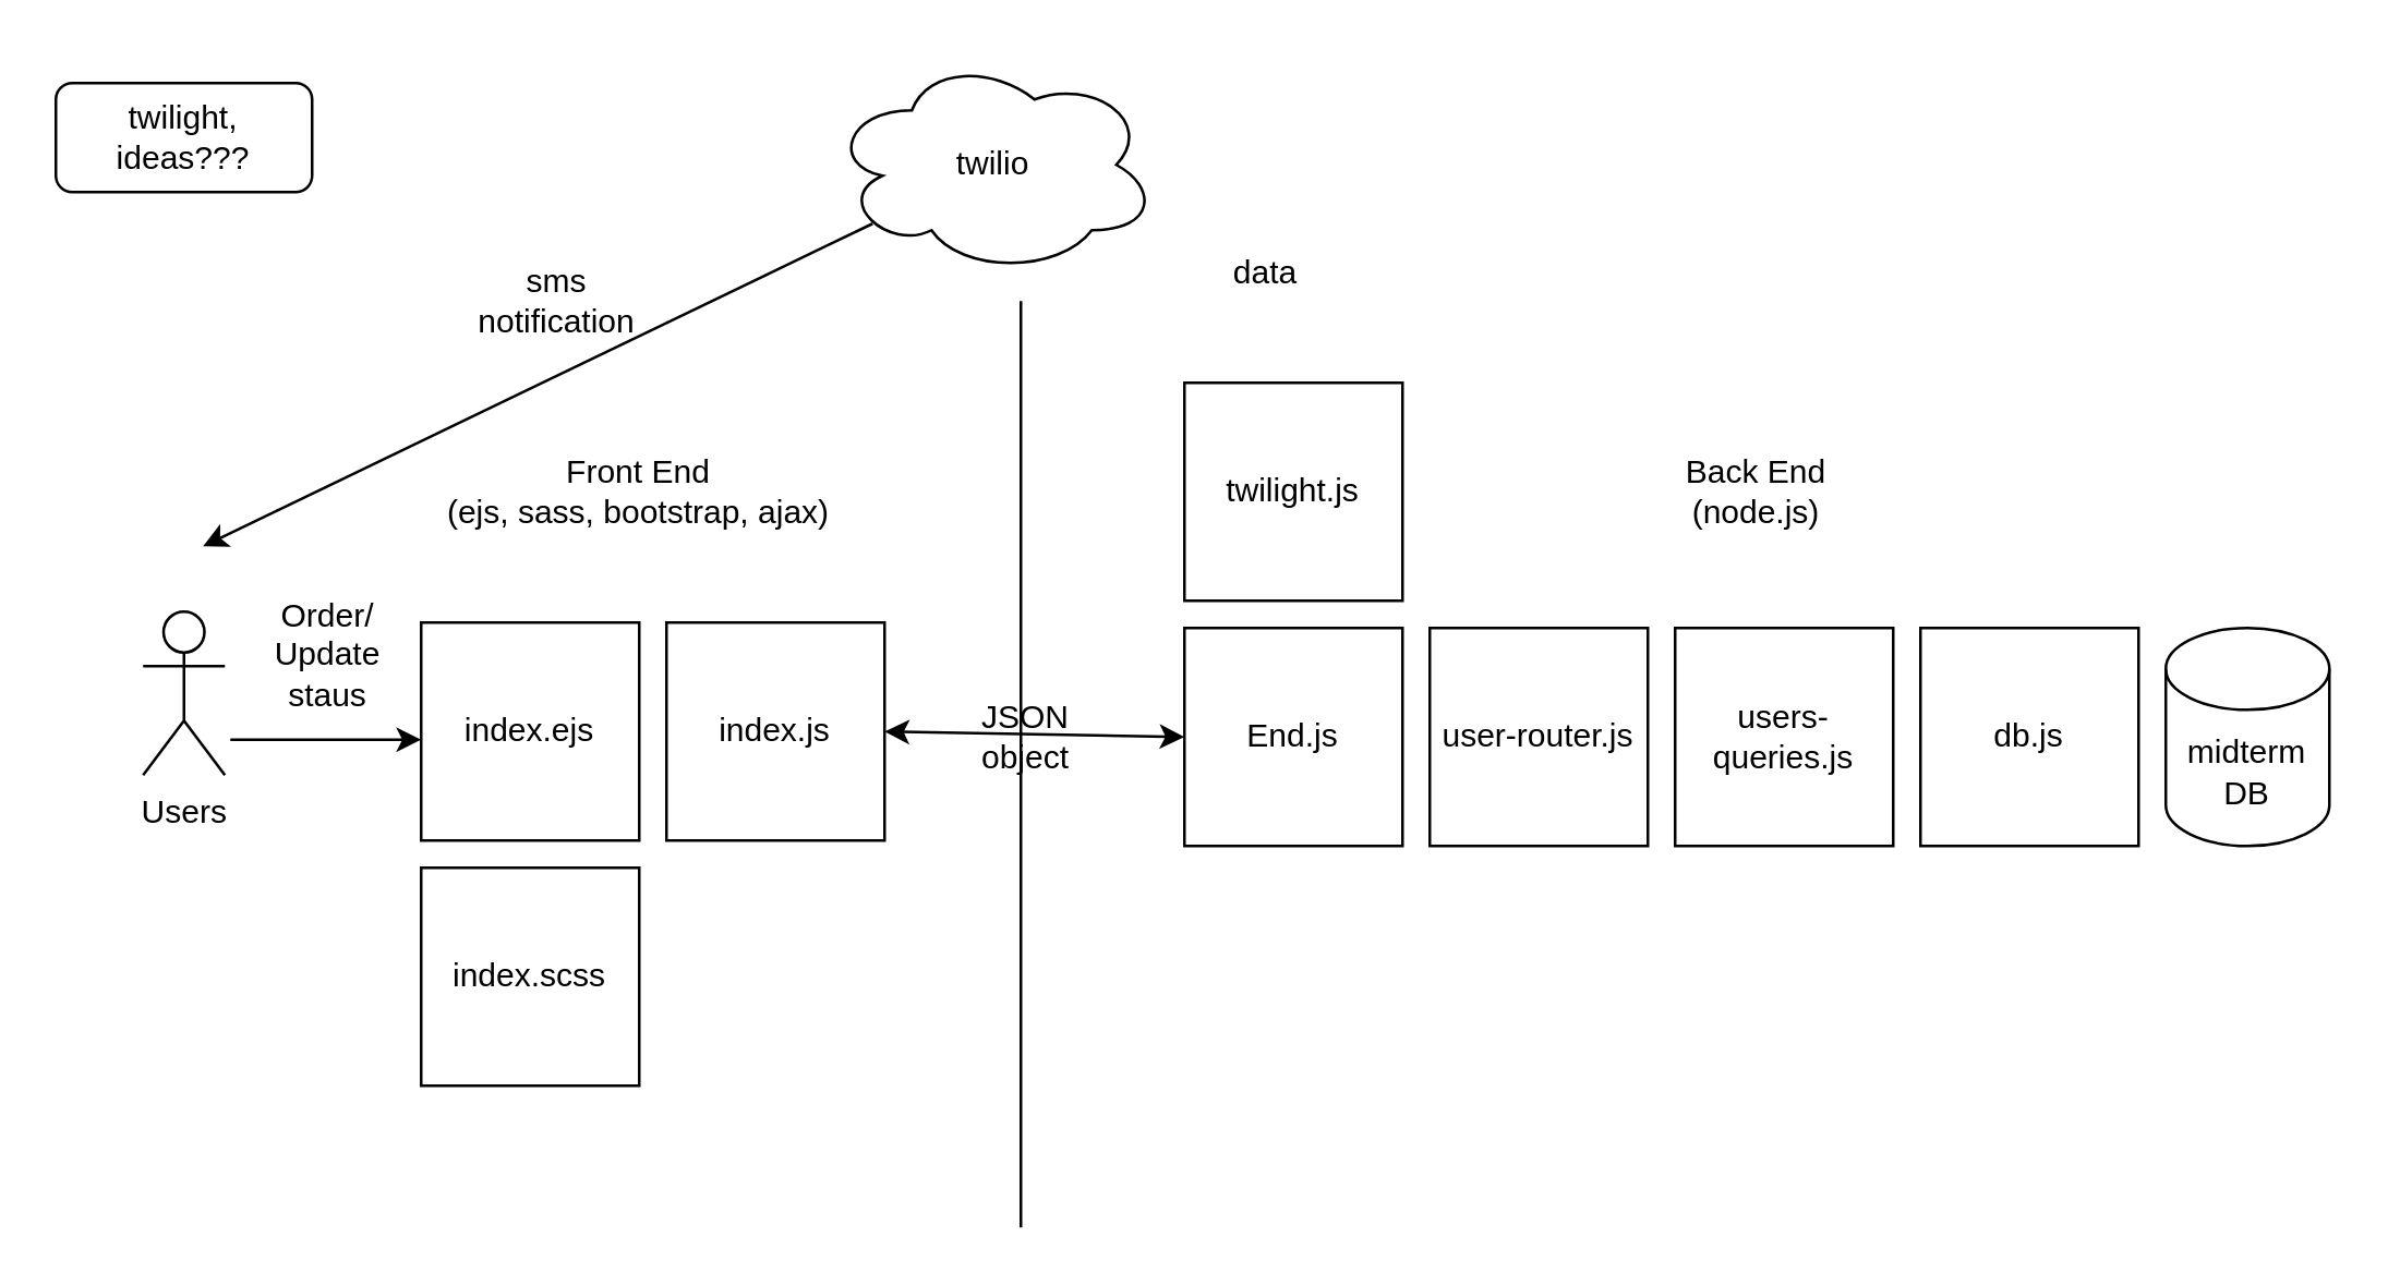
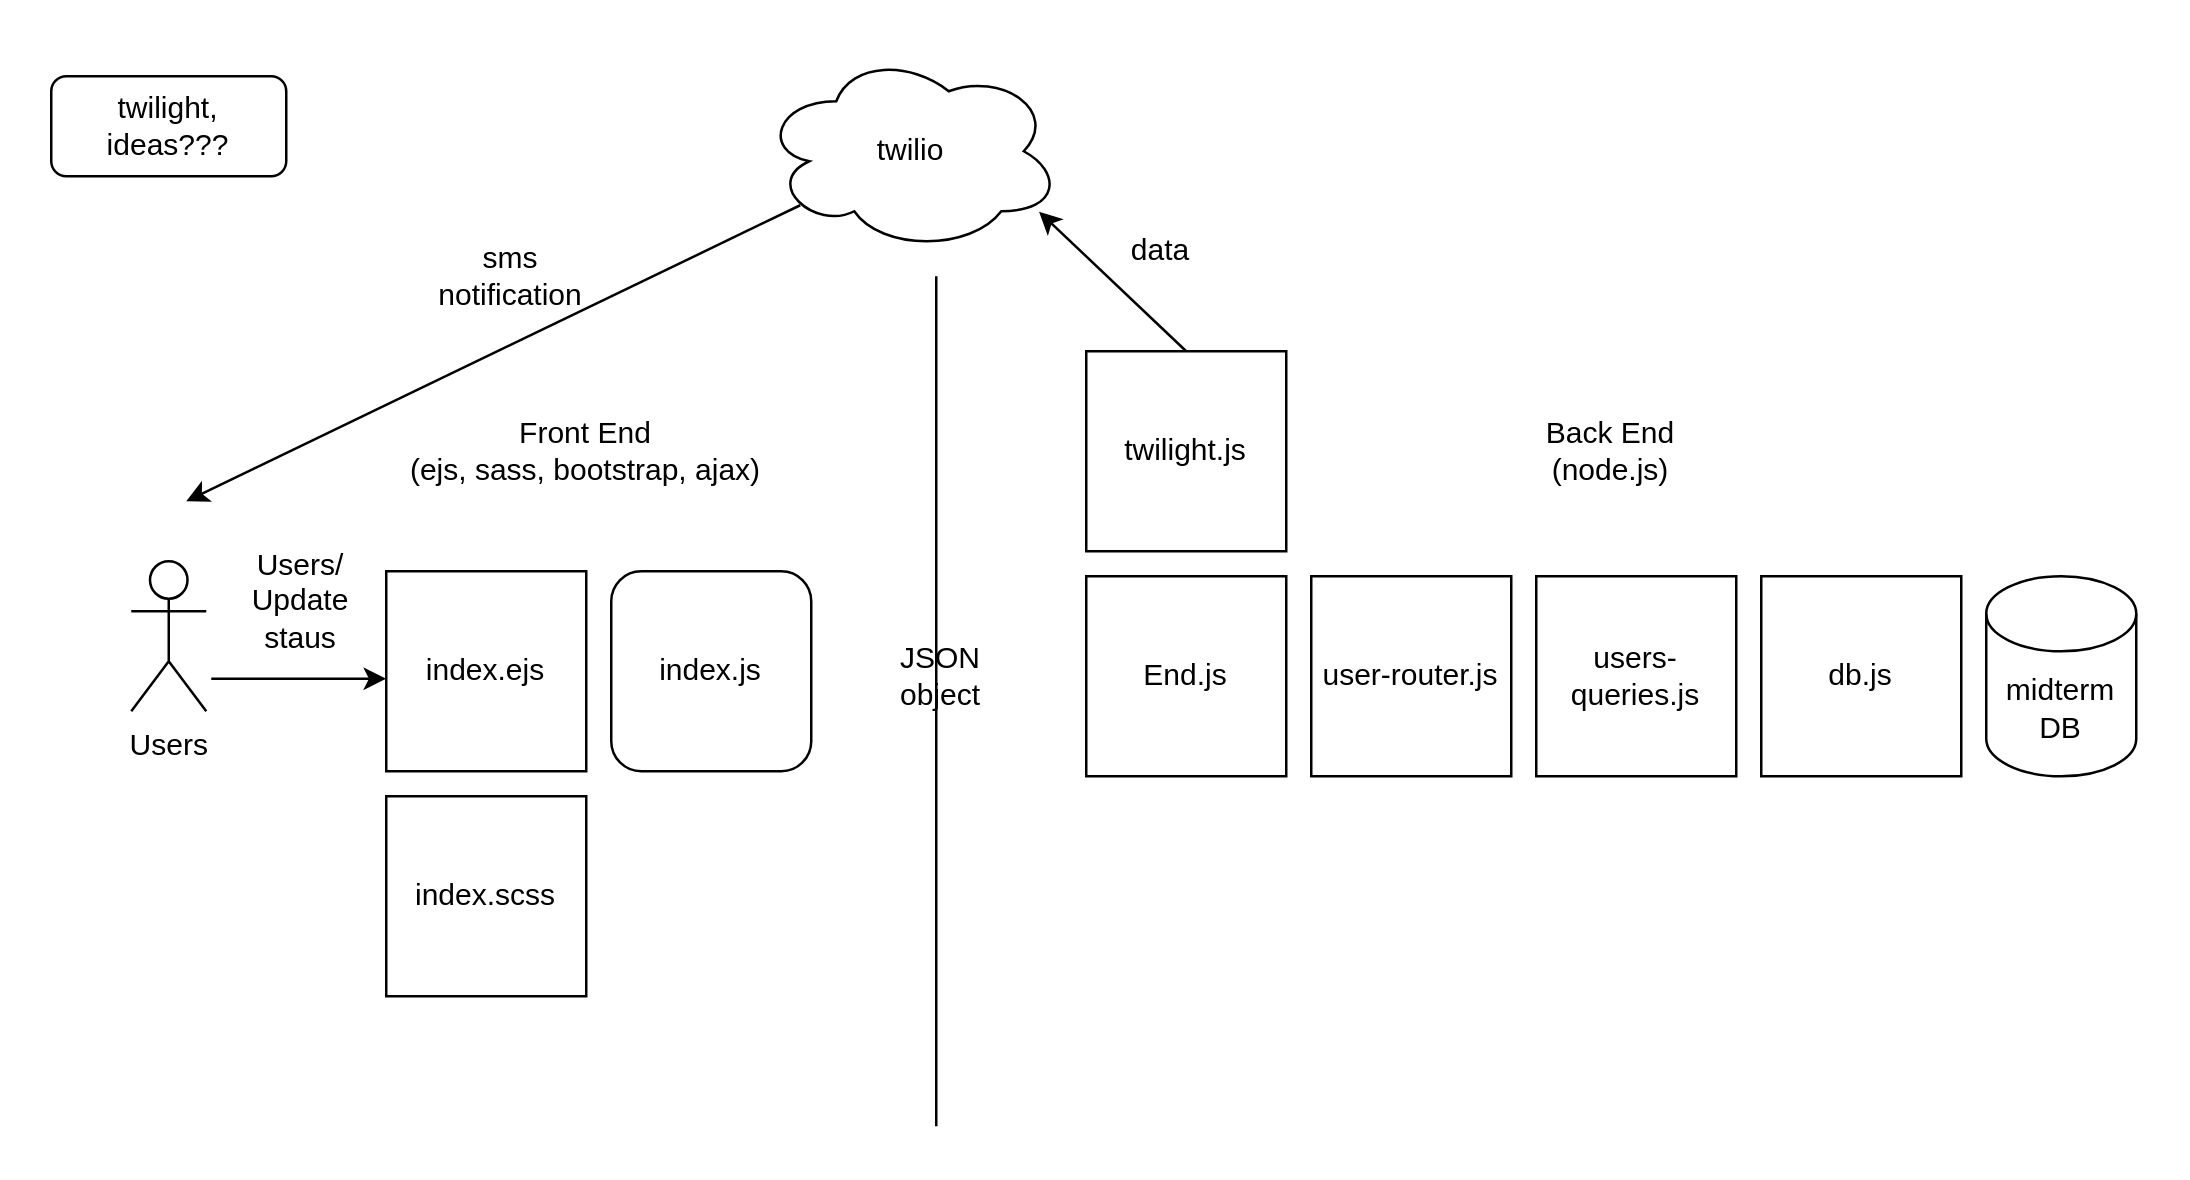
  <mxCell id="0" />
  <mxCell id="1" parent="0" />
  <mxCell id="2" value="midterm&lt;br&gt;DB" style="shape=cylinder3;whiteSpace=wrap;html=1;boundedLbl=1;backgroundOutline=1;size=15;" parent="1" vertex="1"><mxGeometry x="794" y="230" width="60" height="80" as="geometry" /></mxCell>
  <mxCell id="3" value="End.js" style="whiteSpace=wrap;html=1;aspect=fixed;" parent="1" vertex="1"><mxGeometry x="434" y="230" width="80" height="80" as="geometry" /></mxCell>
  <mxCell id="4" value="db.js" style="whiteSpace=wrap;html=1;aspect=fixed;" parent="1" vertex="1"><mxGeometry x="704" y="230" width="80" height="80" as="geometry" /></mxCell>
  <mxCell id="5" value="user-router.js" style="whiteSpace=wrap;html=1;aspect=fixed;" parent="1" vertex="1"><mxGeometry x="524" y="230" width="80" height="80" as="geometry" /></mxCell>
  <mxCell id="6" value="index.ejs" style="whiteSpace=wrap;html=1;aspect=fixed;" parent="1" vertex="1"><mxGeometry x="154" y="228" width="80" height="80" as="geometry" /></mxCell>
  <mxCell id="7" value="users-queries.js" style="whiteSpace=wrap;html=1;aspect=fixed;" parent="1" vertex="1"><mxGeometry x="614" y="230" width="80" height="80" as="geometry" /></mxCell>
- <mxCell id="8" value="index.js" style="whiteSpace=wrap;html=1;aspect=fixed;" parent="1" vertex="1"><mxGeometry x="244" y="228" width="80" height="80" as="geometry" /></mxCell>
+ <mxCell id="8" value="index.js" style="whiteSpace=wrap;html=1;aspect=fixed;rounded=1;" parent="1" vertex="1"><mxGeometry x="244" y="228" width="80" height="80" as="geometry" /></mxCell>
  <mxCell id="9" value="" style="endArrow=none;html=1;" parent="1" edge="1"><mxGeometry width="50" height="50" relative="1" as="geometry"><mxPoint x="374" y="450" as="sourcePoint" /><mxPoint x="374" y="110" as="targetPoint" /></mxGeometry></mxCell>
  <mxCell id="10" value="Front End &lt;br&gt;(ejs, sass, bootstrap, ajax)" style="text;html=1;strokeColor=none;fillColor=none;align=center;verticalAlign=middle;whiteSpace=wrap;rounded=0;" parent="1" vertex="1"><mxGeometry x="154" y="170" width="160" height="20" as="geometry" /></mxCell>
  <mxCell id="11" value="Back End (node.js)" style="text;html=1;strokeColor=none;fillColor=none;align=center;verticalAlign=middle;whiteSpace=wrap;rounded=0;" parent="1" vertex="1"><mxGeometry x="594" y="170" width="100" height="20" as="geometry" /></mxCell>
  <mxCell id="12" value="Users" style="shape=umlActor;verticalLabelPosition=bottom;verticalAlign=top;html=1;outlineConnect=0;" parent="1" vertex="1"><mxGeometry x="52" y="224" width="30" height="60" as="geometry" /></mxCell>
  <mxCell id="13" value="" style="endArrow=classic;html=1;entryX=0;entryY=0.25;entryDx=0;entryDy=0;" parent="1" edge="1"><mxGeometry width="50" height="50" relative="1" as="geometry"><mxPoint x="84" y="271" as="sourcePoint" /><mxPoint x="154" y="271" as="targetPoint" /></mxGeometry></mxCell>
- <mxCell id="14" value="Order/ Update staus" style="text;html=1;strokeColor=none;fillColor=none;align=center;verticalAlign=middle;whiteSpace=wrap;rounded=0;" parent="1" vertex="1"><mxGeometry x="100" y="230" width="40" height="20" as="geometry" /></mxCell>
+ <mxCell id="14" value="Users/ Update staus" style="text;html=1;strokeColor=none;fillColor=none;align=center;verticalAlign=middle;whiteSpace=wrap;rounded=0;" parent="1" vertex="1"><mxGeometry x="100" y="230" width="40" height="20" as="geometry" /></mxCell>
  <mxCell id="15" value="index.scss" style="whiteSpace=wrap;html=1;aspect=fixed;" parent="1" vertex="1"><mxGeometry x="154" y="318" width="80" height="80" as="geometry" /></mxCell>
  <mxCell id="16" value="twilio" style="ellipse;shape=cloud;whiteSpace=wrap;html=1;" parent="1" vertex="1"><mxGeometry x="304" y="20" width="120" height="80" as="geometry" /></mxCell>
  <mxCell id="17" value="" style="endArrow=classic;html=1;exitX=0.13;exitY=0.77;exitDx=0;exitDy=0;exitPerimeter=0;" parent="1" source="16" edge="1"><mxGeometry width="50" height="50" relative="1" as="geometry"><mxPoint x="274" y="110" as="sourcePoint" /><mxPoint x="74" y="200" as="targetPoint" /></mxGeometry></mxCell>
  <mxCell id="18" value="twilight.js" style="whiteSpace=wrap;html=1;aspect=fixed;" parent="1" vertex="1"><mxGeometry x="434" y="140" width="80" height="80" as="geometry" /></mxCell>
+ <mxCell id="19" value="" style="endArrow=classic;html=1;exitX=0.5;exitY=0;exitDx=0;exitDy=0;entryX=0.926;entryY=0.802;entryDx=0;entryDy=0;entryPerimeter=0;" parent="1" source="18" target="16" edge="1"><mxGeometry width="50" height="50" relative="1" as="geometry"><mxPoint x="394" y="260" as="sourcePoint" /><mxPoint x="418" y="90" as="targetPoint" /></mxGeometry></mxCell>
  <mxCell id="20" value="sms notification" style="text;html=1;strokeColor=none;fillColor=none;align=center;verticalAlign=middle;whiteSpace=wrap;rounded=0;" parent="1" vertex="1"><mxGeometry x="184" y="100" width="40" height="20" as="geometry" /></mxCell>
- <mxCell id="21" value="" style="endArrow=classic;startArrow=classic;html=1;exitX=1;exitY=0.5;exitDx=0;exitDy=0;entryX=0;entryY=0.5;entryDx=0;entryDy=0;" parent="1" source="8" target="3" edge="1"><mxGeometry width="50" height="50" relative="1" as="geometry"><mxPoint x="394" y="240" as="sourcePoint" /><mxPoint x="444" y="190" as="targetPoint" /></mxGeometry></mxCell>
  <mxCell id="22" value="JSON object" style="text;html=1;strokeColor=none;fillColor=none;align=center;verticalAlign=middle;whiteSpace=wrap;rounded=0;" parent="1" vertex="1"><mxGeometry x="356" y="260" width="40" height="20" as="geometry" /></mxCell>
  <mxCell id="23" value="data" style="text;html=1;strokeColor=none;fillColor=none;align=center;verticalAlign=middle;whiteSpace=wrap;rounded=0;" parent="1" vertex="1"><mxGeometry x="444" y="90" width="40" height="20" as="geometry" /></mxCell>
  <mxCell id="24" value="twilight, ideas???" style="rounded=1;whiteSpace=wrap;html=1;" vertex="1" parent="1"><mxGeometry x="20" width="94" height="40" as="geometry" y="30" /></mxCell>
